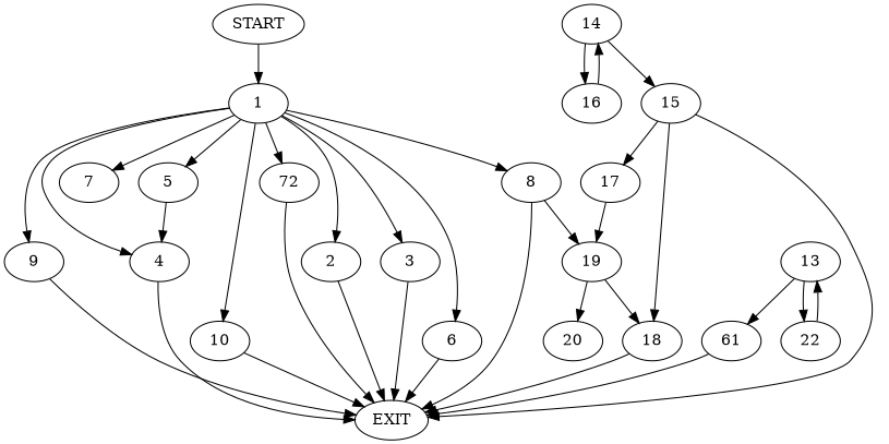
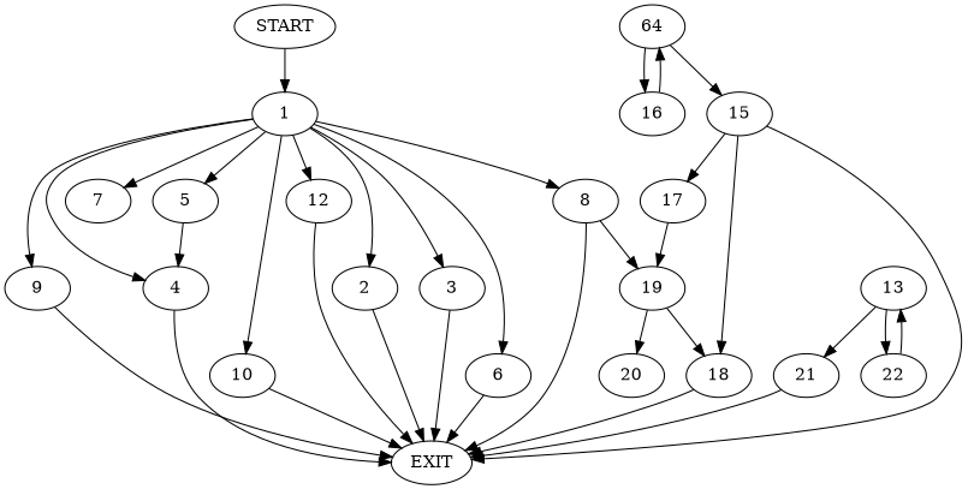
  digraph {
    n1 [label=START]
    1
    2
    3
    4
    5
    6
    7
    8
    9
    10
-   12 [label=72]
+   12
    n13 [label=EXIT]
    19
    13
-   21 [label=61]
+   21
    22
-   14
+   14 [label=64]
    15
    16
    17
    18
    20
    n1 -> 1
    1 -> 2
    1 -> 3
    1 -> 4
    1 -> 5
    1 -> 6
    1 -> 7
    1 -> 8
    1 -> 9
    1 -> 10
    1 -> 12
    2 -> n13
    3 -> n13
    4 -> n13
    5 -> 4
    6 -> n13
    8 -> n13
    8 -> 19
    9 -> n13
    10 -> n13
    12 -> n13
    19 -> 18
    19 -> 20
    13 -> 21
    13 -> 22
    21 -> n13
    22 -> 13
    14 -> 15
    14 -> 16
    15 -> n13
    15 -> 17
    15 -> 18
    16 -> 14
    17 -> 19
    18 -> n13
  }
